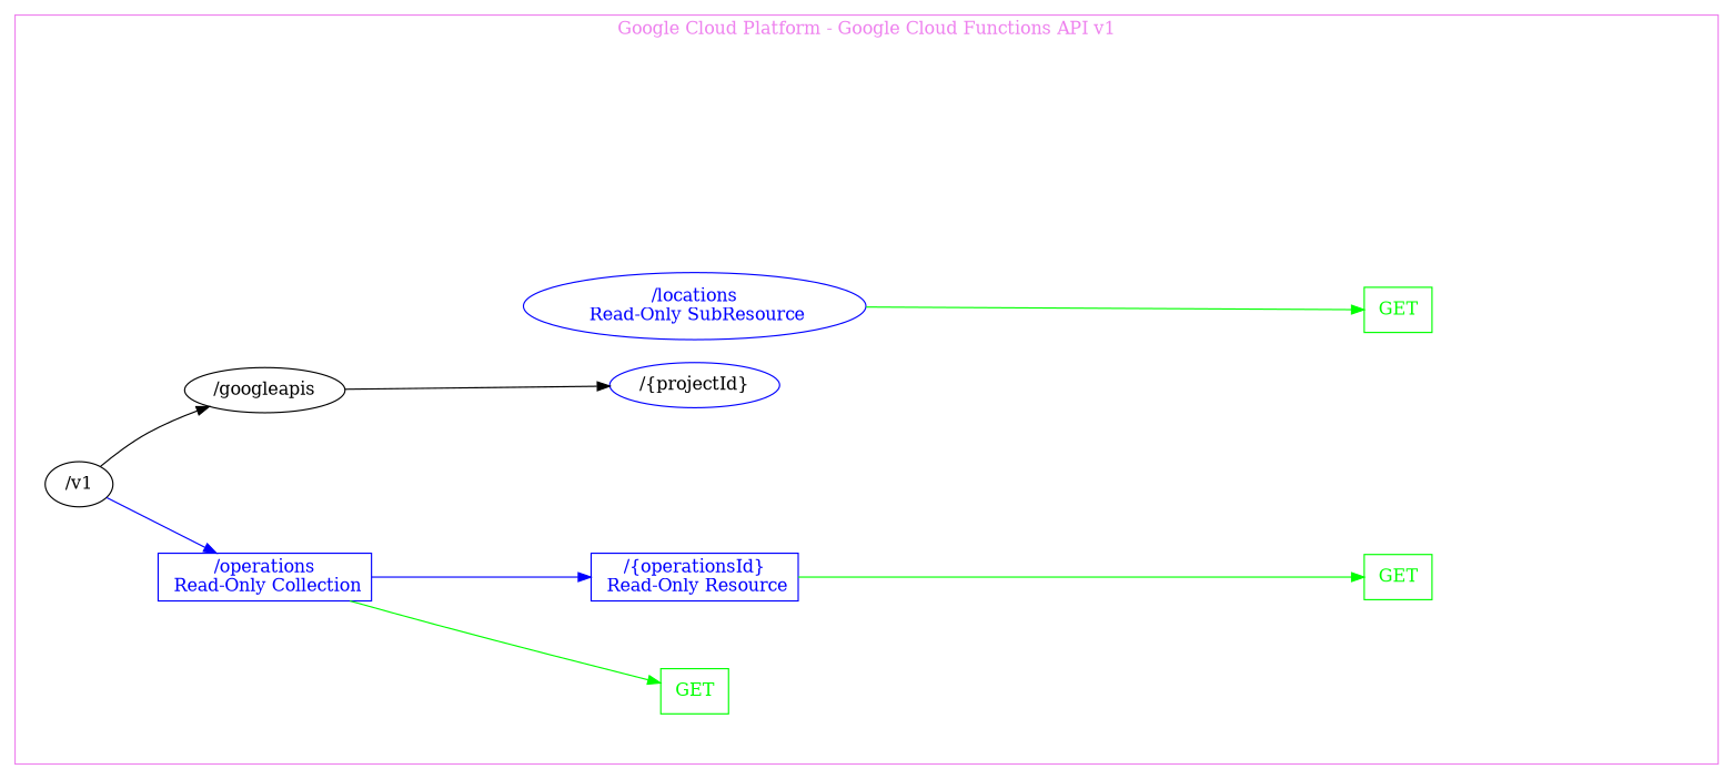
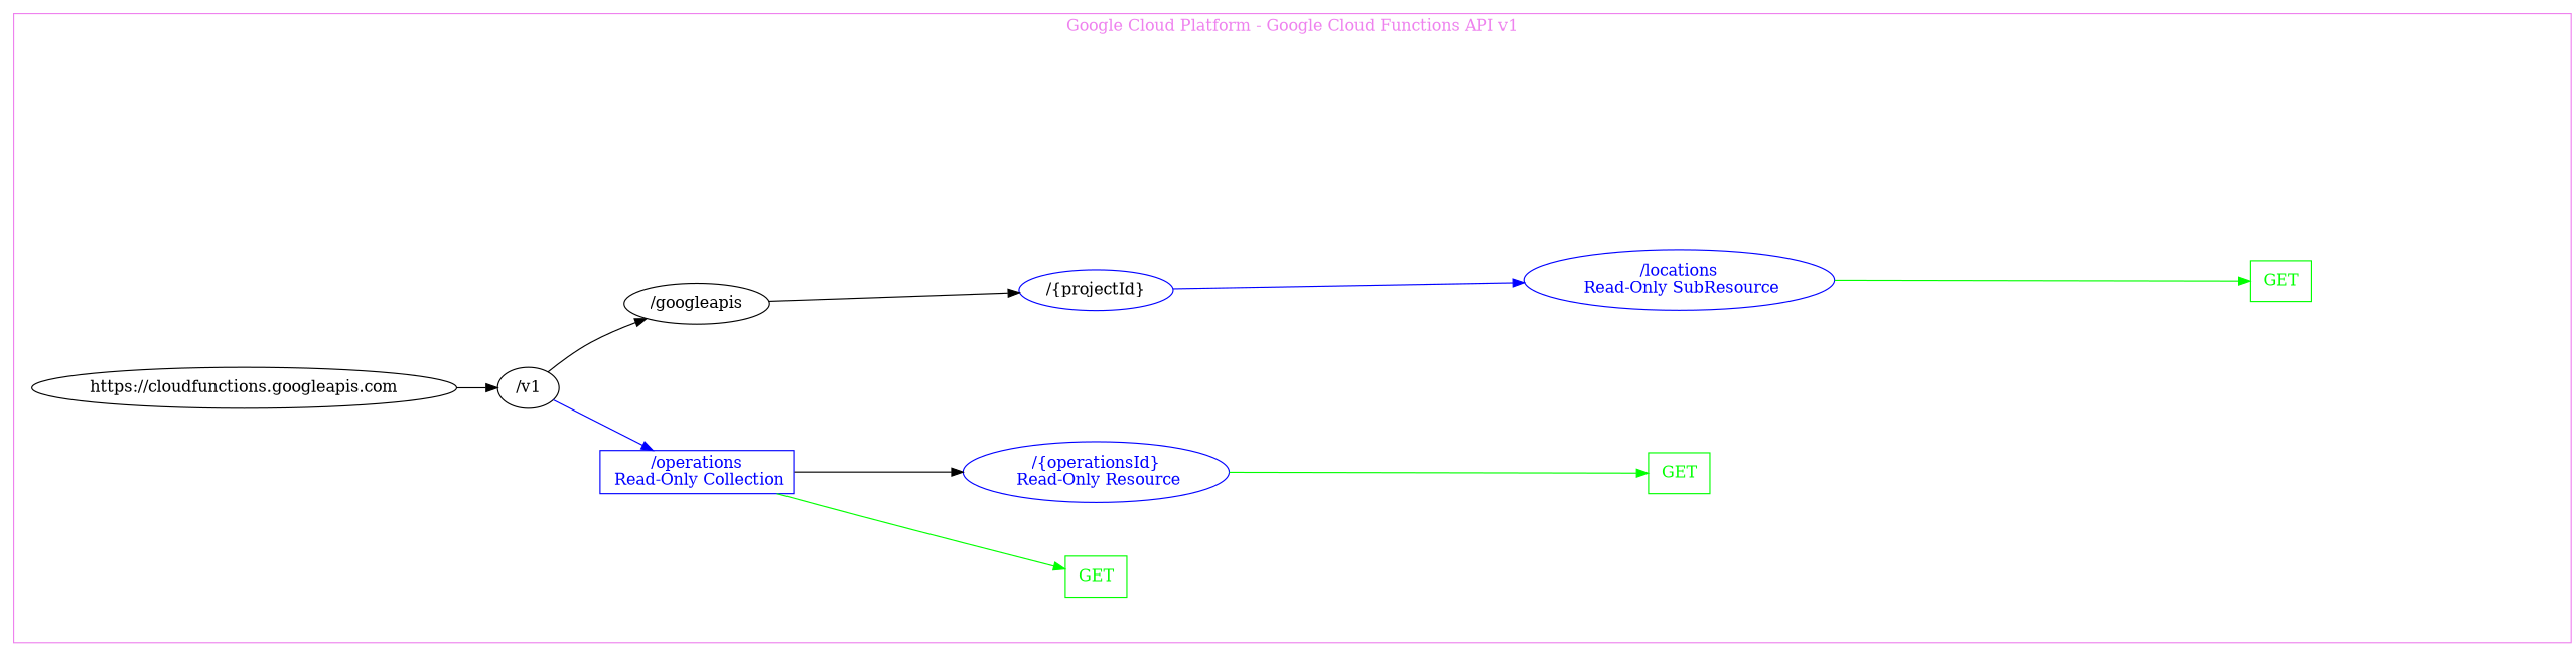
  digraph {
    rankdir=LR
    node [color=blue fontcolor=black shape=ellipse]
    edge [color=green fontcolor=green]
    n1 [color=green fontcolor=green label=GET shape=box]
    n2 [color=green fontcolor=green label=GET shape=box]
-   n3 [fontcolor=blue label="/{operationsId}\n Read-Only Resource" shape=box]
+   n3 [fontcolor=blue label="/{operationsId}\n Read-Only Resource"]
    n4 [fontcolor=blue label="/operations\n Read-Only Collection" shape=box]
    n5 [color=green fontcolor=green label=GET shape=box]
    n6 [fontcolor=blue label="/locations\n Read-Only SubResource"]
    n7 [label="/{projectId}"]
    n8 [color=black label="/googleapis"]
    n9 [color=black label="/v1"]
+   n10 [color=black label="https://cloudfunctions.googleapis.com"]
    subgraph cluster_1 {
      color=violet
      fontcolor=violet
      label="Google Cloud Platform - Google Cloud Functions API v1"
      subgraph cluster_2 {
        color=white
        fontcolor=white
        label="Google Cloud Platform - Google Cloud Functions API v1"
+       n10
        subgraph cluster_3 {
          color=white
          fontcolor=white
          label="Google Cloud Platform - Google Cloud Functions API v1"
          n9
          subgraph cluster_4 {
            color=white
            fontcolor=white
            label="Google Cloud Platform - Google Cloud Functions API v1"
            n4
            subgraph cluster_5 {
              color=white
              fontcolor=white
              label="Google Cloud Platform - Google Cloud Functions API v1"
              n1
            }
            subgraph cluster_6 {
              color=white
              fontcolor=white
              label="Google Cloud Platform - Google Cloud Functions API v1"
              n3
              subgraph cluster_7 {
                color=white
                fontcolor=white
                label="Google Cloud Platform - Google Cloud Functions API v1"
                n2
              }
            }
          }
          subgraph cluster_8 {
            color=white
            fontcolor=white
            label="Google Cloud Platform - Google Cloud Functions API v1"
            n8
            subgraph cluster_9 {
              color=white
              fontcolor=white
              label="Google Cloud Platform - Google Cloud Functions API v1"
              n7
              subgraph cluster_10 {
                color=white
                fontcolor=white
                label="Google Cloud Platform - Google Cloud Functions API v1"
                n6
                subgraph cluster_11 {
                  color=white
                  fontcolor=white
                  label="Google Cloud Platform - Google Cloud Functions API v1"
                  n5
                }
              }
            }
          }
        }
      }
    }
    n3 -> n2
    n4 -> n1
-   n4 -> n3 [color=blue fontcolor=blue]
+   n4 -> n3 [color=black fontcolor=blue]
    n6 -> n5
+   n7 -> n6 [color=blue fontcolor=blue]
    n8 -> n7 [color=black fontcolor=black]
    n9 -> n4 [color=blue fontcolor=blue]
    n9 -> n8 [color=black fontcolor=black]
+   n10 -> n9 [color=black fontcolor=black]
  }
